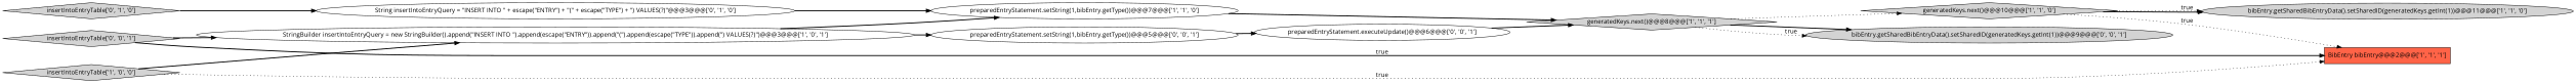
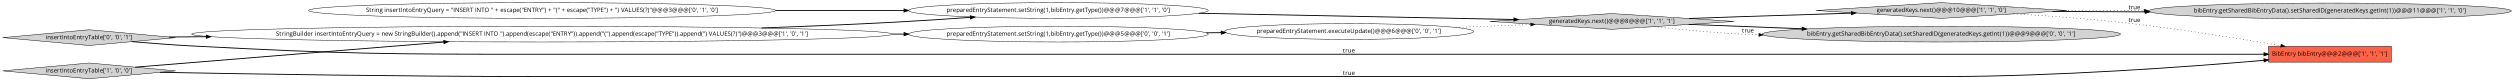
  digraph {
    fontname="Open Sans"
    rankdir=LR
    node [fillcolor=lightgray fontname="Open Sans" shape=ellipse style=filled]
    edge [fontname="Open Sans" style=bold]
    n1 [label="bibEntry.getSharedBibEntryData().setSharedID(generatedKeys.getInt(1))@@@11@@@['1', '1', '0']"]
    n2 [fillcolor=white label="preparedEntryStatement.setString(1,bibEntry.getType())@@@5@@@['0', '0', '1']"]
    n3 [fillcolor=white label="preparedEntryStatement.executeUpdate()@@@6@@@['0', '0', '1']"]
    n4 [label="generatedKeys.next()@@@8@@@['1', '1', '1']" shape=diamond]
    n5 [fillcolor=white label="preparedEntryStatement.setString(1,bibEntry.getType())@@@7@@@['1', '1', '0']"]
    n6 [label="bibEntry.getSharedBibEntryData().setSharedID(generatedKeys.getInt(1))@@@9@@@['0', '0', '1']"]
    n7 [label="generatedKeys.next()@@@10@@@['1', '1', '0']" shape=diamond]
    n8 [fillcolor=white label="String insertIntoEntryQuery = \"INSERT INTO \" + escape(\"ENTRY\") + \"(\" + escape(\"TYPE\") + \") VALUES(?)\"@@@3@@@['0', '1', '0']"]
    n9 [label="insertIntoEntryTable['0', '0', '1']" shape=diamond]
    n10 [fillcolor=tomato label="BibEntry bibEntry@@@2@@@['1', '1', '1']" shape=box]
    n11 [fillcolor=white label="StringBuilder insertIntoEntryQuery = new StringBuilder().append(\"INSERT INTO \").append(escape(\"ENTRY\")).append(\"(\").append(escape(\"TYPE\")).append(\") VALUES(?)\")@@@3@@@['1', '0', '1']"]
    n12 [label="insertIntoEntryTable['1', '0', '0']" shape=diamond]
-   n13 [label="insertIntoEntryTable['0', '1', '0']" shape=diamond]
    n2 -> n3
-   n3 -> n4
+   n3 -> n4 [style=dotted]
    n4 -> n6 [label=true style=dotted]
    n4 -> n6
-   n4 -> n7 [style=dotted]
+   n4 -> n7
    n5 -> n4
    n7 -> n1
    n7 -> n1 [label=true style=dotted]
    n7 -> n10 [label=true style=dotted]
    n8 -> n5
    n9 -> n10 [label=true]
    n9 -> n11
    n11 -> n2
    n11 -> n5
-   n12 -> n10 [label=true style=dotted]
+   n12 -> n10 [label=true]
    n12 -> n11
-   n13 -> n8
  }
